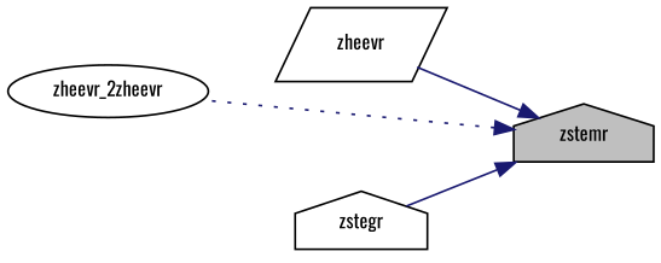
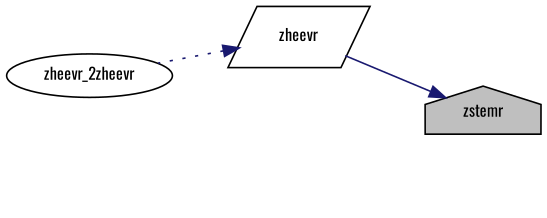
  digraph {
    fontname=Oswald
    rankdir=RL
    node [color=black fillcolor=white fontname=Oswald fontsize=10 shape=house style=filled]
    edge [color=midnightblue dir=back fontname=Oswald fontsize=10 labelfontname=Helvetica labelfontsize=10 style=solid]
    n1 [fillcolor=grey75 fontcolor=black height=0.2 label=zstemr width=0.4]
    n2 [height=0.2 label=zheevr shape=parallelogram width=0.4]
    n3 [height=0.2 label=zheevr_2zheevr shape=ellipse width=0.4]
-   n4 [height=0.2 label=zstegr width=0.4]
    n1 -> n2
-   n1 -> n3 [style=dotted]
-   n1 -> n4
+   n2 -> n3 [style=dotted]
  }
